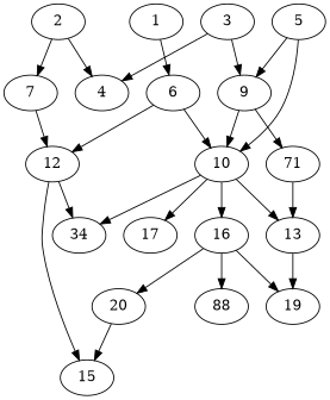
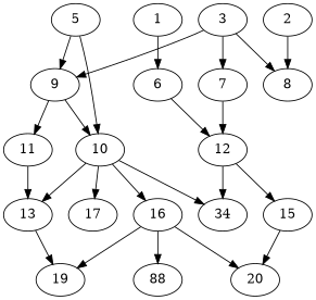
  digraph {
    node [alpha=0.07]
    1 [expect_size=44743680]
    6 [alpha=0.17 expect_size=10484736]
    10 [expect_size=29585408]
    12 [alpha=0.08 expect_size=39428096]
    13 [alpha=0.05 expect_size=9010176]
    n6 [alpha=0.20 expect_size=27386880 label=34]
    16 [alpha=0.06 expect_size=47090688]
    17 [alpha=0.13 expect_size=41001984]
-   11 [alpha=0.10 expect_size=23558144 label=71]
+   11 [alpha=0.10 expect_size=23558144]
    15 [alpha=0.18 expect_size=32407552]
    2 [expect_size=19823616]
-   8 [alpha=0.10 expect_size=38581248 label=4]
+   8 [alpha=0.10 expect_size=38581248]
    3 [alpha=0.08 expect_size=12772352]
    7 [alpha=0.08 expect_size=44756992]
    9 [expect_size=44907520]
    5 [alpha=0.06 expect_size=45557760]
    19 [alpha=0.17 expect_size=35972096]
    20 [alpha=0.12 expect_size=6122496]
    n19 [alpha=0.11 expect_size=12931072 label=88]
    1 -> 6
-   6 -> 10
    6 -> 12
    10 -> 13
    10 -> n6
    10 -> 16
    10 -> 17
    12 -> n6
    12 -> 15
    13 -> 19
    16 -> 19
    16 -> 20
    16 -> n19
    11 -> 13
-   20 -> 15
+   15 -> 20
    2 -> 8
    3 -> 8
-   2 -> 7
+   3 -> 7
    3 -> 9
    7 -> 12
    9 -> 10
    9 -> 11
    5 -> 10
    5 -> 9
  }
